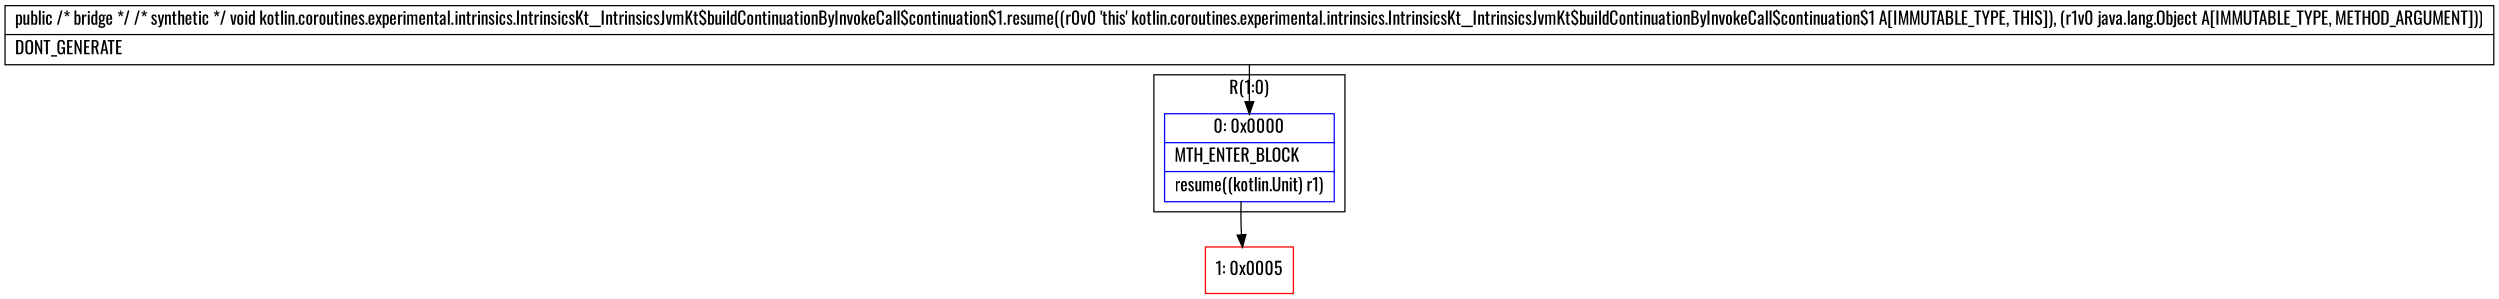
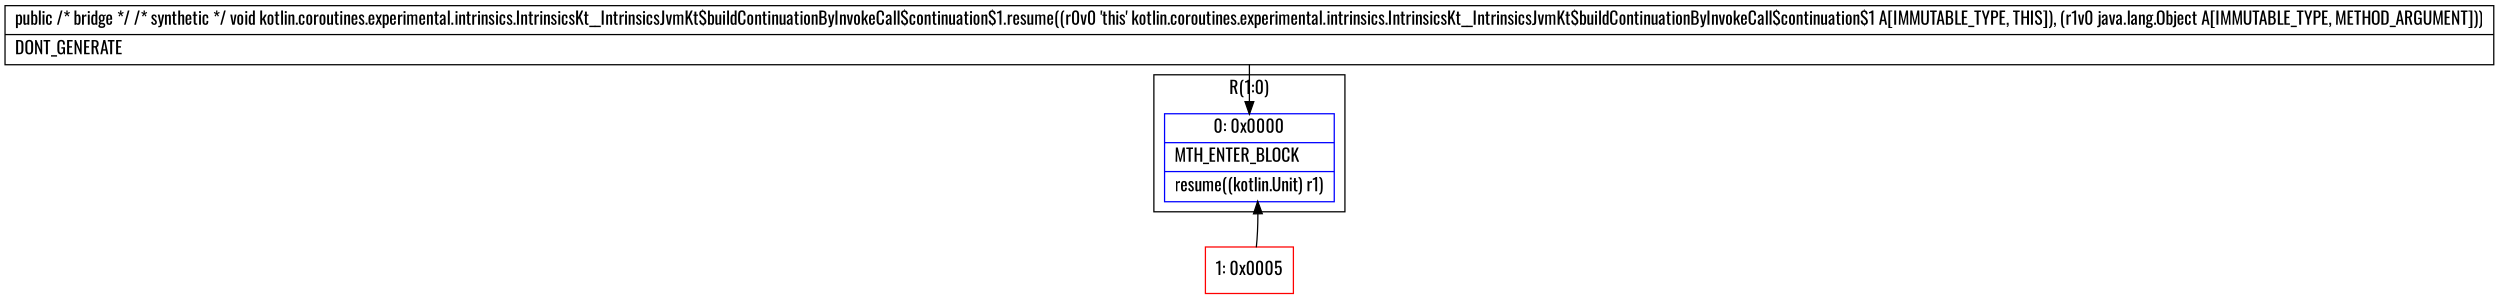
  digraph {
    fontname=Oswald
    node [shape=record fontname=Oswald]
    edge [fontname=Oswald]
    n1 [color=blue label="{0\:\ 0x0000|MTH_ENTER_BLOCK\l|resume((kotlin.Unit) r1)\l}"]
    n2 [color=red label="{1\:\ 0x0005}"]
    n3 [label="{public \/* bridge *\/ \/* synthetic *\/ void kotlin.coroutines.experimental.intrinsics.IntrinsicsKt__IntrinsicsJvmKt$buildContinuationByInvokeCall$continuation$1.resume((r0v0 'this' kotlin.coroutines.experimental.intrinsics.IntrinsicsKt__IntrinsicsJvmKt$buildContinuationByInvokeCall$continuation$1 A[IMMUTABLE_TYPE, THIS]), (r1v0 java.lang.Object A[IMMUTABLE_TYPE, METHOD_ARGUMENT]))  | DONT_GENERATE\l}"]
    subgraph cluster_1 {
      label="R(1:0)"
      n1
    }
-   n1 -> n2
+   n2 -> n1
    n3 -> n1
  }
